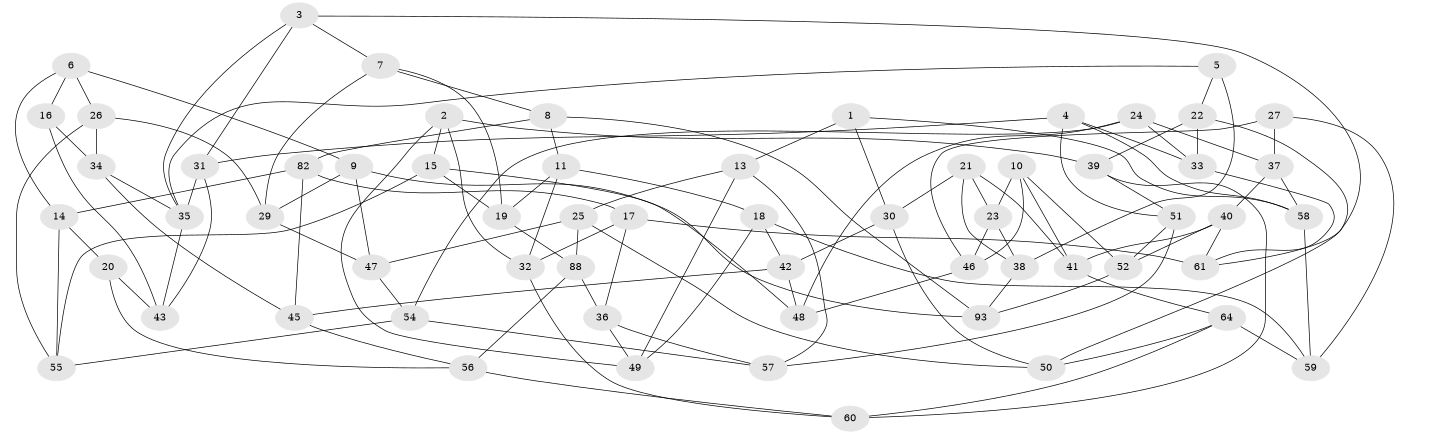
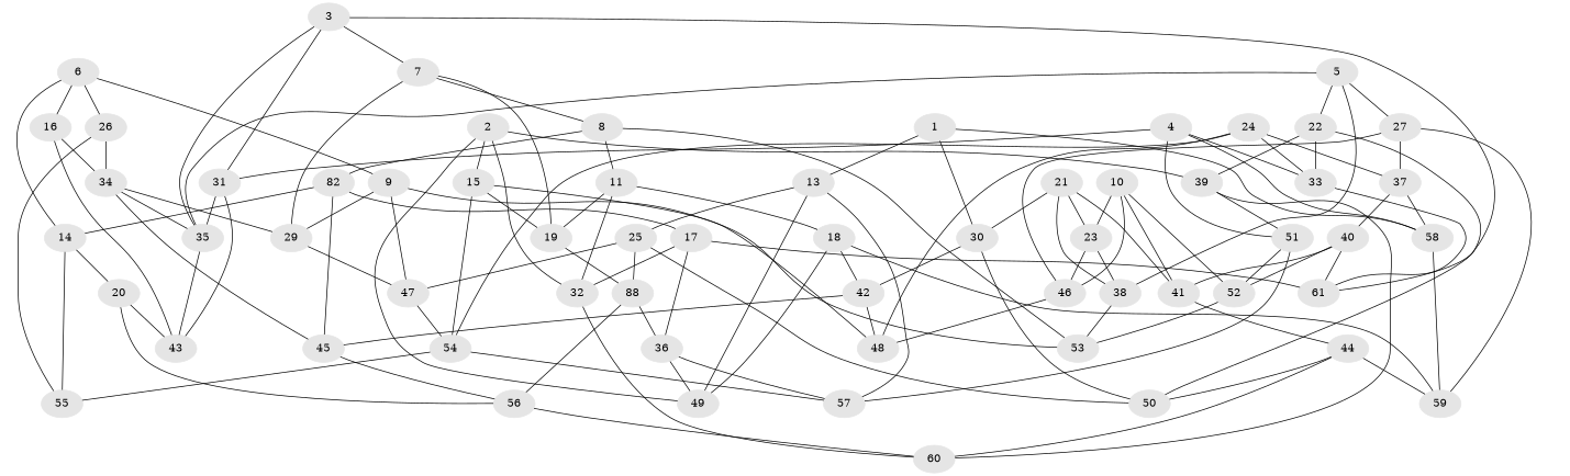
  graph {
    node [color=gray90 style=filled]
    1
    13
    30
    58
    49
    25
    57
    16
    34
    43
    42
    50
    59
    2
    15
    32
    39
    19
    55
    48
    60
    51
    3
    7
    31
    35
    61
    8
    29
    4
    33
    52
    5
    22
    27
    38
    20
    56
    46
    37
-   53 [label=93]
+   53
    6
    9
    14
    26
    47
    11
    n48 [label=82]
    n49 [label=88]
    18
    17
    45
    54
    10
    23
    41
-   44 [label=64]
+   44
    36
    21
    24
    40
    1 -- 13
    1 -- 30
    1 -- 58
    13 -- 49
    13 -- 25
    13 -- 57
    30 -- 42
    30 -- 50
    58 -- 59
    25 -- 50
    25 -- 47
    25 -- n49
    16 -- 34
    16 -- 43
    34 -- 35
    34 -- 45
    42 -- 48
    42 -- 45
    2 -- 49
    2 -- 15
    2 -- 32
    2 -- 39
    15 -- 19
-   15 -- 55
+   15 -- 54
    15 -- 48
    32 -- 60
    39 -- 60
    39 -- 51
    19 -- n49
    51 -- 57
    51 -- 52
    3 -- 7
    3 -- 31
    3 -- 35
    3 -- 61
    7 -- 19
    7 -- 8
    7 -- 29
    31 -- 43
    31 -- 35
    35 -- 43
    8 -- 53
    8 -- 11
    8 -- n48
    29 -- 47
    4 -- 58
    4 -- 51
    4 -- 31
    4 -- 33
    33 -- 61
    52 -- 53
    5 -- 35
    5 -- 22
+   5 -- 27
    5 -- 38
    22 -- 50
    22 -- 39
    22 -- 33
    27 -- 59
    27 -- 46
    27 -- 37
    38 -- 53
    20 -- 43
    20 -- 56
    56 -- 60
    46 -- 48
    37 -- 58
    37 -- 40
    6 -- 16
    6 -- 9
    6 -- 14
    6 -- 26
    9 -- 29
    9 -- 53
    9 -- 47
    14 -- 55
    14 -- 20
    26 -- 34
    26 -- 55
-   26 -- 29
+   34 -- 29
    47 -- 54
    11 -- 32
    11 -- 19
    11 -- 18
    n48 -- 14
    n48 -- 17
    n48 -- 45
    n49 -- 56
    n49 -- 36
    18 -- 49
    18 -- 42
    18 -- 59
    17 -- 32
    17 -- 61
    17 -- 36
    45 -- 56
    54 -- 57
    54 -- 55
    10 -- 52
    10 -- 46
    10 -- 23
    10 -- 41
    23 -- 38
    23 -- 46
    41 -- 44
    44 -- 50
    44 -- 59
    44 -- 60
    36 -- 49
    36 -- 57
    21 -- 30
    21 -- 38
    21 -- 23
    21 -- 41
    24 -- 48
    24 -- 33
    24 -- 37
    24 -- 54
    40 -- 61
    40 -- 52
    40 -- 41
  }
